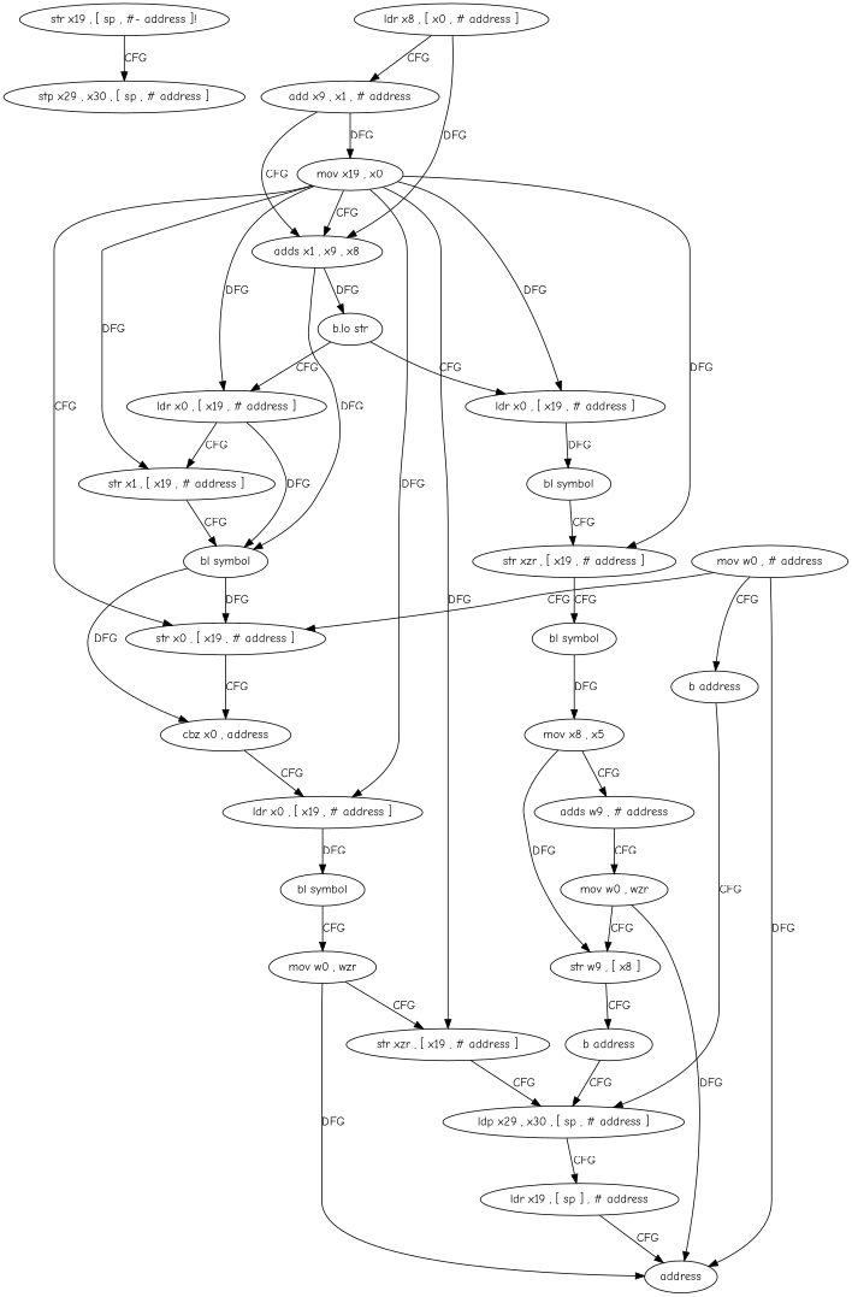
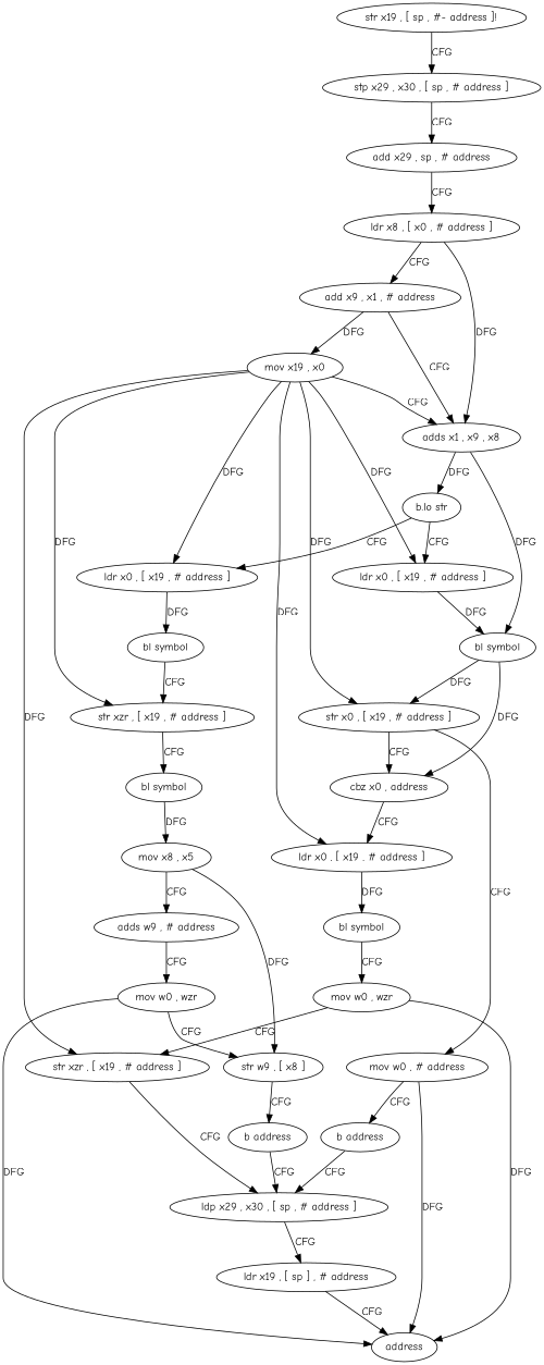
  digraph {
    fontname="Comic Neue"
    node [fontname="Comic Neue"]
    edge [fontname="Comic Neue"]
    n1 [label="str x19 , [ sp , #- address ]!"]
    n2 [label="stp x29 , x30 , [ sp , # address ]"]
+   n3 [label="add x29 , sp , # address"]
    n4 [label="ldr x8 , [ x0 , # address ]"]
    n5 [label="add x9 , x1 , # address"]
    n6 [label="adds x1 , x9 , x8"]
    n7 [label="mov x19 , x0"]
    n8 [label="b.lo str"]
    n9 [label="bl symbol"]
    n10 [label="ldr x0 , [ x19 , # address ]"]
    n11 [label="ldr x0 , [ x19 , # address ]"]
-   n12 [label="str x1 , [ x19 , # address ]"]
    n13 [label="ldr x0 , [ x19 , # address ]"]
    n14 [label="str x0 , [ x19 , # address ]"]
    n15 [label="str xzr , [ x19 , # address ]"]
    n16 [label="str xzr , [ x19 , # address ]"]
    n17 [label="bl symbol"]
    n18 [label="bl symbol"]
    n19 [label="cbz x0 , address"]
    n20 [label="mov w0 , # address"]
    n21 [label="bl symbol"]
    n22 [label="ldp x29 , x30 , [ sp , # address ]"]
    n23 [label="mov w0 , wzr"]
    n24 [label=address]
    n25 [label="b address"]
    n26 [label="mov x8 , x5"]
    n27 [label="adds w9 , # address"]
    n28 [label="str w9 , [ x8 ]"]
    n29 [label="mov w0 , wzr"]
    n30 [label="b address"]
    n31 [label="ldr x19 , [ sp ] , # address"]
    n1 -> n2 [label=CFG]
+   n2 -> n3 [label=CFG]
+   n3 -> n4 [label=CFG]
    n4 -> n5 [label=CFG]
    n4 -> n6 [label=DFG]
    n5 -> n6 [label=CFG]
    n5 -> n7 [label=DFG]
    n6 -> n8 [label=DFG]
    n6 -> n9 [label=DFG]
    n7 -> n6 [label=CFG]
    n7 -> n10 [label=DFG]
    n7 -> n11 [label=DFG]
-   n7 -> n12 [label=DFG]
    n7 -> n13 [label=DFG]
-   n7 -> n14 [label=CFG]
+   n7 -> n14 [label=DFG]
    n7 -> n15 [label=DFG]
    n7 -> n16 [label=DFG]
    n8 -> n10 [label=CFG]
    n8 -> n11 [label=CFG]
    n9 -> n14 [label=DFG]
    n9 -> n19 [label=DFG]
    n10 -> n9 [label=DFG]
-   n10 -> n12 [label=CFG]
    n11 -> n17 [label=DFG]
-   n12 -> n9 [label=CFG]
    n13 -> n18 [label=DFG]
    n14 -> n19 [label=CFG]
-   n20 -> n14 [label=CFG]
+   n14 -> n20 [label=CFG]
    n15 -> n21 [label=CFG]
    n16 -> n22 [label=CFG]
    n17 -> n15 [label=CFG]
    n18 -> n23 [label=CFG]
    n19 -> n13 [label=CFG]
    n20 -> n24 [label=DFG]
    n20 -> n25 [label=CFG]
    n21 -> n26 [label=DFG]
    n22 -> n31 [label=CFG]
    n23 -> n16 [label=CFG]
    n23 -> n24 [label=DFG]
    n25 -> n22 [label=CFG]
    n26 -> n27 [label=CFG]
    n26 -> n28 [label=DFG]
    n27 -> n29 [label=CFG]
    n28 -> n30 [label=CFG]
    n29 -> n24 [label=DFG]
    n29 -> n28 [label=CFG]
    n30 -> n22 [label=CFG]
    n31 -> n24 [label=CFG]
  }
